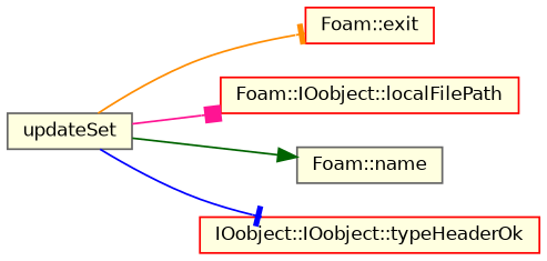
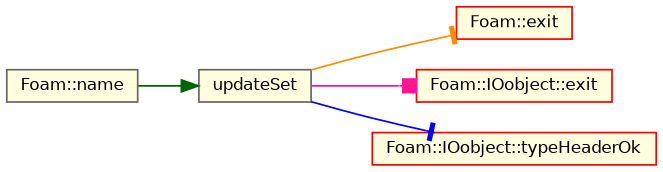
  digraph {
    rankdir=LR
    node [color=red fillcolor=lightyellow fontname=Helvetica fontsize=10 shape=box style=filled]
    edge [arrowhead=tee fontname=Helvetica fontsize=10 labelfontname=Helvetica labelfontsize=10 style=solid]
    n1 [color=gray40 fontcolor=black height=0.2 label=updateSet width=0.4]
    n2 [height=0.2 label="Foam::exit" width=0.4]
-   n3 [height=0.2 label="Foam::IOobject::localFilePath" width=0.4]
+   n3 [height=0.2 label="Foam::IOobject::exit" width=0.4]
    n4 [color=grey40 height=0.2 label="Foam::name" width=0.4]
-   n5 [height=0.2 label="IOobject::IOobject::typeHeaderOk" width=0.4]
+   n5 [height=0.2 label="Foam::IOobject::typeHeaderOk" width=0.4]
    n1 -> n2 [color=darkorange]
    n1 -> n3 [arrowhead=box color=deeppink]
-   n1 -> n4 [arrowhead=normal color=darkgreen]
+   n4 -> n1 [arrowhead=normal color=darkgreen]
    n1 -> n5 [color=blue]
  }
